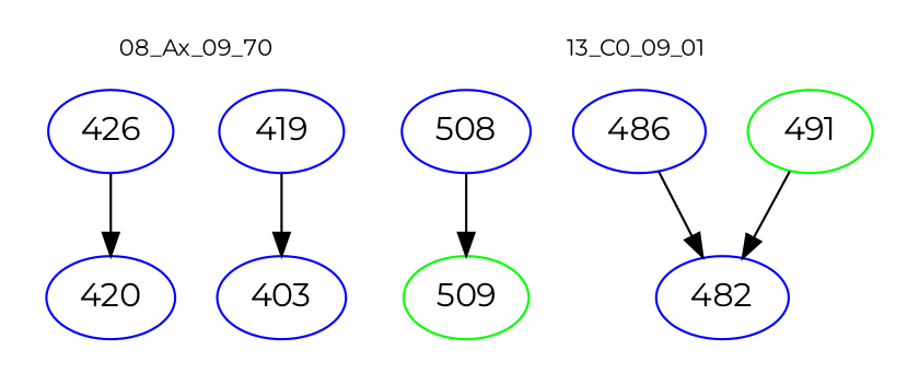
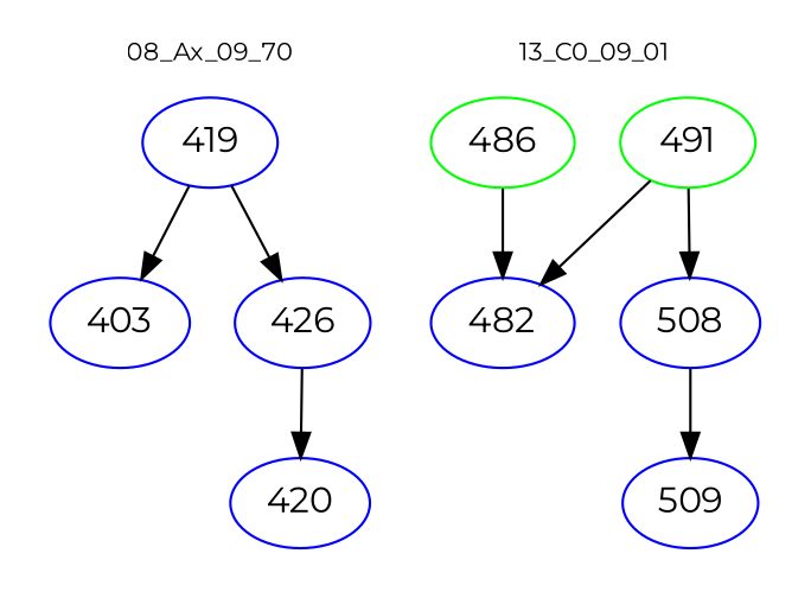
  digraph {
    fontname=Montserrat
    node [color=blue fontname=Montserrat]
    edge [color=black fontname=Montserrat]
    n1 [label=419]
    n2 [label=403]
    n3 [label=426]
    n4 [label=420]
    n5 [color=green label=491]
-   n6 [label=486]
+   n6 [color=green label=486]
    n7 [label=508]
    n8 [label=482]
-   n9 [color=green label=509]
+   n9 [label=509]
    subgraph cluster_1 {
      color=white
      fontsize=10
      label="08_Ax_09_70"
      n1
      n2
      n3
      n4
    }
    subgraph cluster_2 {
      color=white
      fontsize=10
      label="13_C0_09_01"
      n5
      n6
      n7
      n8
      n9
    }
    n1 -> n2
+   n1 -> n3
    n3 -> n4
+   n5 -> n7
    n5 -> n8
    n6 -> n8
    n7 -> n9
  }
